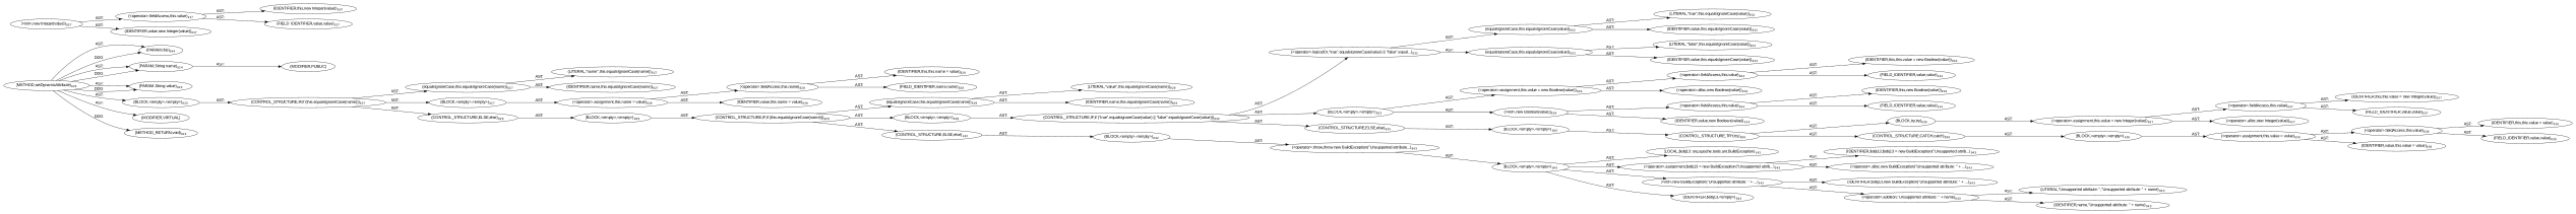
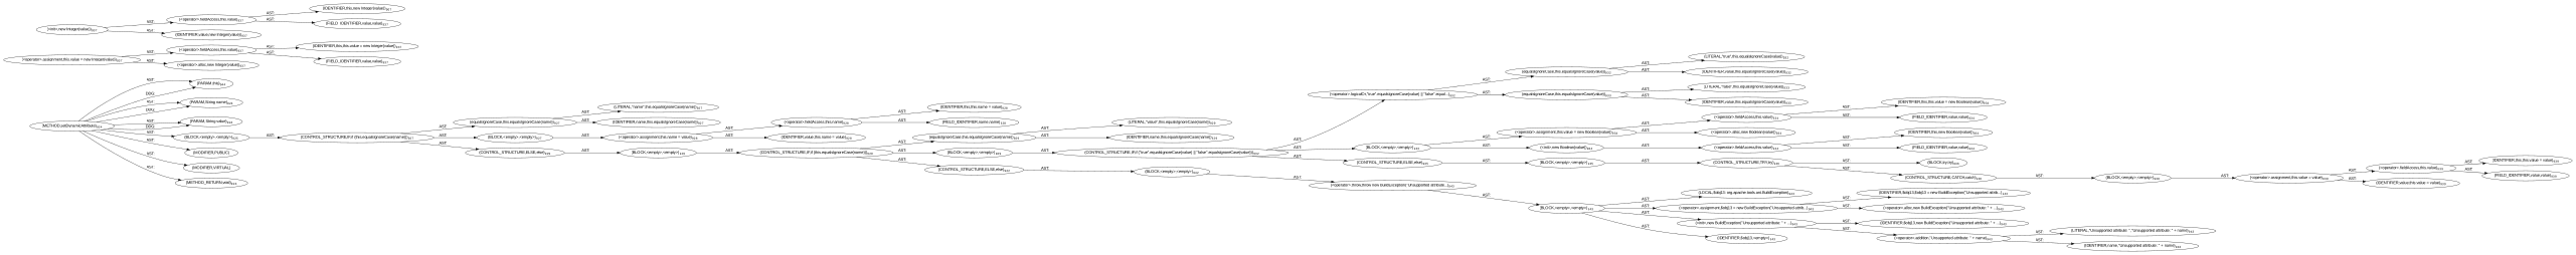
  digraph {
    fontname="Liberation Sans"
    rankdir=LR
    node [fontname="Liberation Sans"]
    edge [fontname="Liberation Sans"]
    n1 [label=<(METHOD,setDynamicAttribute)<SUB>924</SUB>>]
    n2 [label=<(PARAM,this)<SUB>944</SUB>>]
    n3 [label=<(PARAM,String name)<SUB>924</SUB>>]
    n4 [label=<(PARAM,String value)<SUB>924</SUB>>]
    n5 [label=<(BLOCK,&lt;empty&gt;,&lt;empty&gt;)<SUB>925</SUB>>]
    n6 [label=<(MODIFIER,PUBLIC)>]
    n7 [label=<(MODIFIER,VIRTUAL)>]
    n8 [label=<(METHOD_RETURN,void)<SUB>924</SUB>>]
    n9 [label=<(CONTROL_STRUCTURE,IF,if (this.equalsIgnoreCase(name)))<SUB>927</SUB>>]
    n10 [label=<(equalsIgnoreCase,this.equalsIgnoreCase(name))<SUB>927</SUB>>]
    n11 [label=<(BLOCK,&lt;empty&gt;,&lt;empty&gt;)<SUB>927</SUB>>]
    n12 [label=<(CONTROL_STRUCTURE,ELSE,else)<SUB>929</SUB>>]
    n13 [label=<(LITERAL,&quot;name&quot;,this.equalsIgnoreCase(name))<SUB>927</SUB>>]
    n14 [label=<(IDENTIFIER,name,this.equalsIgnoreCase(name))<SUB>927</SUB>>]
    n15 [label=<(&lt;operator&gt;.assignment,this.name = value)<SUB>928</SUB>>]
    n16 [label=<(BLOCK,&lt;empty&gt;,&lt;empty&gt;)<SUB>929</SUB>>]
    n17 [label=<(&lt;operator&gt;.fieldAccess,this.name)<SUB>928</SUB>>]
    n18 [label=<(IDENTIFIER,value,this.name = value)<SUB>928</SUB>>]
    n19 [label=<(IDENTIFIER,this,this.name = value)<SUB>928</SUB>>]
    n20 [label=<(FIELD_IDENTIFIER,name,name)<SUB>928</SUB>>]
    n21 [label=<(CONTROL_STRUCTURE,IF,if (this.equalsIgnoreCase(name)))<SUB>929</SUB>>]
    n22 [label=<(equalsIgnoreCase,this.equalsIgnoreCase(name))<SUB>929</SUB>>]
    n23 [label=<(BLOCK,&lt;empty&gt;,&lt;empty&gt;)<SUB>929</SUB>>]
    n24 [label=<(CONTROL_STRUCTURE,ELSE,else)<SUB>942</SUB>>]
    n25 [label=<(LITERAL,&quot;value&quot;,this.equalsIgnoreCase(name))<SUB>929</SUB>>]
    n26 [label=<(IDENTIFIER,name,this.equalsIgnoreCase(name))<SUB>929</SUB>>]
    n27 [label=<(CONTROL_STRUCTURE,IF,if (&quot;true&quot;.equalsIgnoreCase(value) || &quot;false&quot;.equalsIgnoreCase(value)))<SUB>932</SUB>>]
    n28 [label=<(BLOCK,&lt;empty&gt;,&lt;empty&gt;)<SUB>942</SUB>>]
    n29 [label=<(&lt;operator&gt;.logicalOr,&quot;true&quot;.equalsIgnoreCase(value) || &quot;false&quot;.equal...)<SUB>932</SUB>>]
    n30 [label=<(BLOCK,&lt;empty&gt;,&lt;empty&gt;)<SUB>933</SUB>>]
    n31 [label=<(CONTROL_STRUCTURE,ELSE,else)<SUB>935</SUB>>]
    n32 [label=<(equalsIgnoreCase,this.equalsIgnoreCase(value))<SUB>932</SUB>>]
    n33 [label=<(equalsIgnoreCase,this.equalsIgnoreCase(value))<SUB>933</SUB>>]
    n34 [label=<(&lt;operator&gt;.assignment,this.value = new Boolean(value))<SUB>934</SUB>>]
    n35 [label=<(&lt;init&gt;,new Boolean(value))<SUB>934</SUB>>]
    n36 [label=<(BLOCK,&lt;empty&gt;,&lt;empty&gt;)<SUB>935</SUB>>]
    n37 [label=<(LITERAL,&quot;true&quot;,this.equalsIgnoreCase(value))<SUB>932</SUB>>]
    n38 [label=<(IDENTIFIER,value,this.equalsIgnoreCase(value))<SUB>932</SUB>>]
    n39 [label=<(LITERAL,&quot;false&quot;,this.equalsIgnoreCase(value))<SUB>933</SUB>>]
    n40 [label=<(IDENTIFIER,value,this.equalsIgnoreCase(value))<SUB>933</SUB>>]
    n41 [label=<(&lt;operator&gt;.fieldAccess,this.value)<SUB>934</SUB>>]
    n42 [label=<(&lt;operator&gt;.alloc,new Boolean(value))<SUB>934</SUB>>]
    n43 [label=<(&lt;operator&gt;.fieldAccess,this.value)<SUB>934</SUB>>]
-   n44 [label=<(IDENTIFIER,value,new Boolean(value))<SUB>934</SUB>>]
    n45 [label=<(IDENTIFIER,this,this.value = new Boolean(value))<SUB>934</SUB>>]
    n46 [label=<(FIELD_IDENTIFIER,value,value)<SUB>934</SUB>>]
    n47 [label=<(IDENTIFIER,this,new Boolean(value))<SUB>934</SUB>>]
    n48 [label=<(FIELD_IDENTIFIER,value,value)<SUB>934</SUB>>]
    n49 [label=<(CONTROL_STRUCTURE,TRY,try)<SUB>936</SUB>>]
    n50 [label=<(BLOCK,try,try)<SUB>936</SUB>>]
    n51 [label=<(CONTROL_STRUCTURE,CATCH,catch)<SUB>938</SUB>>]
    n52 [label=<(&lt;operator&gt;.assignment,this.value = new Integer(value))<SUB>937</SUB>>]
    n53 [label=<(BLOCK,&lt;empty&gt;,&lt;empty&gt;)<SUB>938</SUB>>]
    n54 [label=<(&lt;operator&gt;.fieldAccess,this.value)<SUB>937</SUB>>]
    n55 [label=<(&lt;operator&gt;.alloc,new Integer(value))<SUB>937</SUB>>]
    n56 [label=<(&lt;init&gt;,new Integer(value))<SUB>937</SUB>>]
    n57 [label=<(&lt;operator&gt;.fieldAccess,this.value)<SUB>937</SUB>>]
    n58 [label=<(IDENTIFIER,value,new Integer(value))<SUB>937</SUB>>]
    n59 [label=<(IDENTIFIER,this,this.value = new Integer(value))<SUB>937</SUB>>]
    n60 [label=<(FIELD_IDENTIFIER,value,value)<SUB>937</SUB>>]
    n61 [label=<(IDENTIFIER,this,new Integer(value))<SUB>907</SUB>>]
    n62 [label=<(FIELD_IDENTIFIER,value,value)<SUB>937</SUB>>]
    n63 [label=<(&lt;operator&gt;.assignment,this.value = value)<SUB>939</SUB>>]
    n64 [label=<(&lt;operator&gt;.fieldAccess,this.value)<SUB>939</SUB>>]
    n65 [label=<(IDENTIFIER,value,this.value = value)<SUB>939</SUB>>]
    n66 [label=<(IDENTIFIER,this,this.value = value)<SUB>939</SUB>>]
    n67 [label=<(FIELD_IDENTIFIER,value,value)<SUB>939</SUB>>]
    n68 [label=<(&lt;operator&gt;.throw,throw new BuildException(&quot;Unsupported attribute...)<SUB>943</SUB>>]
    n69 [label=<(BLOCK,&lt;empty&gt;,&lt;empty&gt;)<SUB>943</SUB>>]
    n70 [label=<(LOCAL,$obj13: org.apache.tools.ant.BuildException)<SUB>943</SUB>>]
    n71 [label=<(&lt;operator&gt;.assignment,$obj13 = new BuildException(&quot;Unsupported attrib...)<SUB>943</SUB>>]
    n72 [label=<(&lt;init&gt;,new BuildException(&quot;Unsupported attribute: &quot; + ...)<SUB>943</SUB>>]
    n73 [label=<(IDENTIFIER,$obj13,&lt;empty&gt;)<SUB>943</SUB>>]
    n74 [label=<(IDENTIFIER,$obj13,$obj13 = new BuildException(&quot;Unsupported attrib...)<SUB>943</SUB>>]
    n75 [label=<(&lt;operator&gt;.alloc,new BuildException(&quot;Unsupported attribute: &quot; + ...)<SUB>943</SUB>>]
    n76 [label=<(IDENTIFIER,$obj13,new BuildException(&quot;Unsupported attribute: &quot; + ...)<SUB>943</SUB>>]
    n77 [label=<(&lt;operator&gt;.addition,&quot;Unsupported attribute: &quot; + name)<SUB>943</SUB>>]
    n78 [label=<(LITERAL,&quot;Unsupported attribute: &quot;,&quot;Unsupported attribute: &quot; + name)<SUB>943</SUB>>]
    n79 [label=<(IDENTIFIER,name,&quot;Unsupported attribute: &quot; + name)<SUB>943</SUB>>]
    n1 -> n2 [label="AST: "]
    n1 -> n2 [label="DDG: "]
    n1 -> n3 [label="AST: "]
    n1 -> n3 [label="DDG: "]
    n1 -> n4 [label="AST: "]
    n1 -> n4 [label="DDG: "]
    n1 -> n5 [label="AST: "]
-   n3 -> n6 [label="AST: "]
+   n1 -> n6 [label="AST: "]
    n1 -> n7 [label="AST: "]
-   n1 -> n8 [label="DDG: "]
+   n1 -> n8 [label="AST: "]
    n5 -> n9 [label="AST: "]
    n9 -> n10 [label="AST: "]
    n9 -> n11 [label="AST: "]
    n9 -> n12 [label="AST: "]
    n10 -> n13 [label="AST: "]
    n10 -> n14 [label="AST: "]
    n11 -> n15 [label="AST: "]
    n12 -> n16 [label="AST: "]
    n15 -> n17 [label="AST: "]
    n15 -> n18 [label="AST: "]
    n16 -> n21 [label="AST: "]
    n17 -> n19 [label="AST: "]
    n17 -> n20 [label="AST: "]
    n21 -> n22 [label="AST: "]
    n21 -> n23 [label="AST: "]
    n21 -> n24 [label="AST: "]
    n22 -> n25 [label="AST: "]
    n22 -> n26 [label="AST: "]
    n23 -> n27 [label="AST: "]
    n24 -> n28 [label="AST: "]
    n27 -> n29 [label="AST: "]
    n27 -> n30 [label="AST: "]
    n27 -> n31 [label="AST: "]
    n28 -> n68 [label="AST: "]
    n29 -> n32 [label="AST: "]
    n29 -> n33 [label="AST: "]
    n30 -> n34 [label="AST: "]
    n30 -> n35 [label="AST: "]
    n31 -> n36 [label="AST: "]
    n32 -> n37 [label="AST: "]
    n32 -> n38 [label="AST: "]
    n33 -> n39 [label="AST: "]
    n33 -> n40 [label="AST: "]
    n34 -> n41 [label="AST: "]
    n34 -> n42 [label="AST: "]
    n35 -> n43 [label="AST: "]
-   n35 -> n44 [label="AST: "]
    n36 -> n49 [label="AST: "]
    n41 -> n45 [label="AST: "]
    n41 -> n46 [label="AST: "]
    n43 -> n47 [label="AST: "]
    n43 -> n48 [label="AST: "]
    n49 -> n50 [label="AST: "]
    n49 -> n51 [label="AST: "]
-   n50 -> n52 [label="AST: "]
    n51 -> n53 [label="AST: "]
    n52 -> n54 [label="AST: "]
    n52 -> n55 [label="AST: "]
    n53 -> n63 [label="AST: "]
    n54 -> n59 [label="AST: "]
    n54 -> n60 [label="AST: "]
    n56 -> n57 [label="AST: "]
    n56 -> n58 [label="AST: "]
    n57 -> n61 [label="AST: "]
    n57 -> n62 [label="AST: "]
    n63 -> n64 [label="AST: "]
    n63 -> n65 [label="AST: "]
    n64 -> n66 [label="AST: "]
    n64 -> n67 [label="AST: "]
    n68 -> n69 [label="AST: "]
    n69 -> n70 [label="AST: "]
    n69 -> n71 [label="AST: "]
    n69 -> n72 [label="AST: "]
    n69 -> n73 [label="AST: "]
    n71 -> n74 [label="AST: "]
    n71 -> n75 [label="AST: "]
    n72 -> n76 [label="AST: "]
    n72 -> n77 [label="AST: "]
    n77 -> n78 [label="AST: "]
    n77 -> n79 [label="AST: "]
  }
